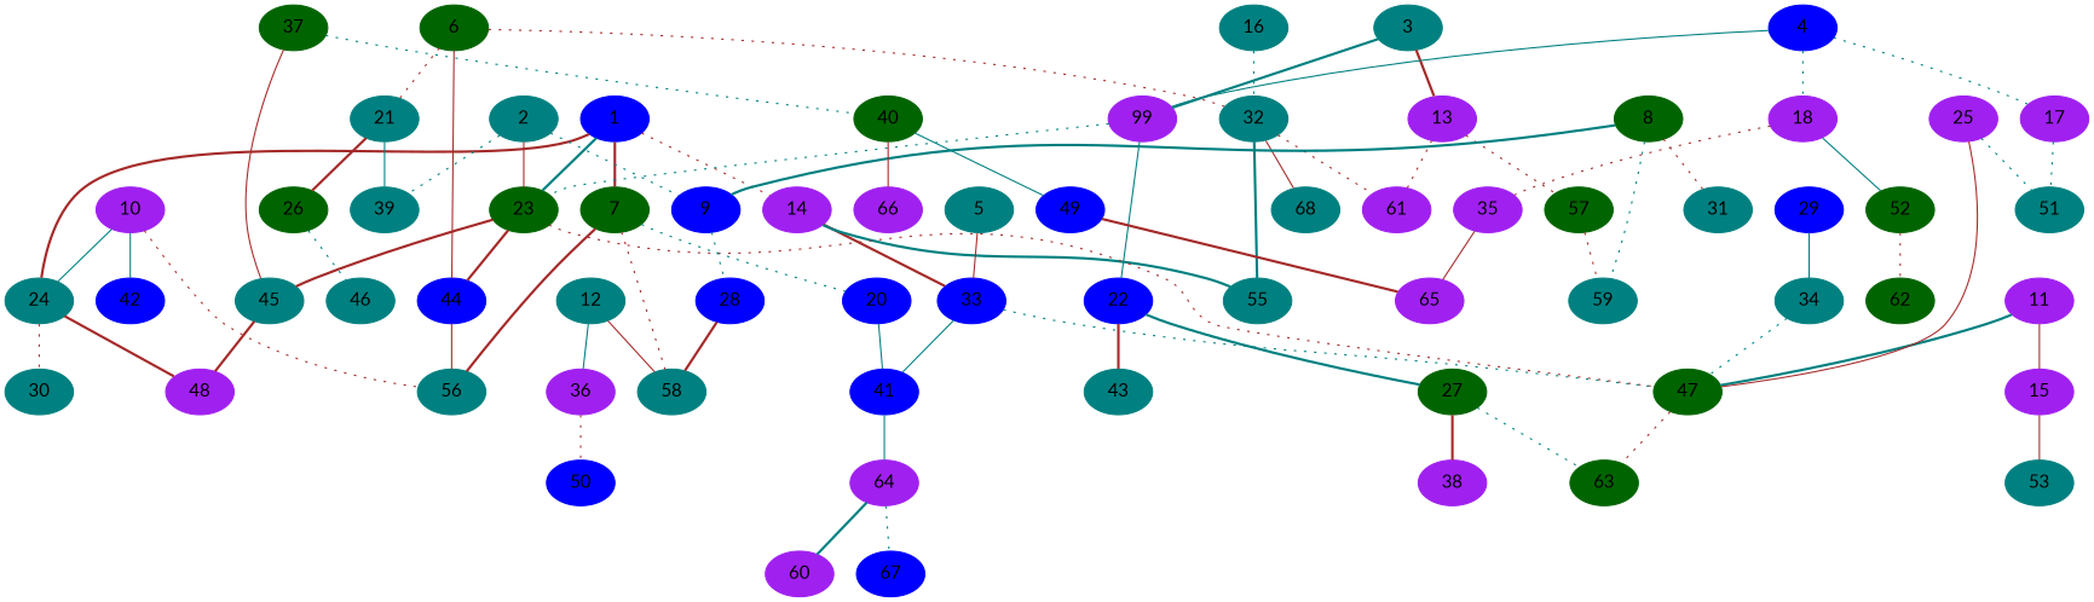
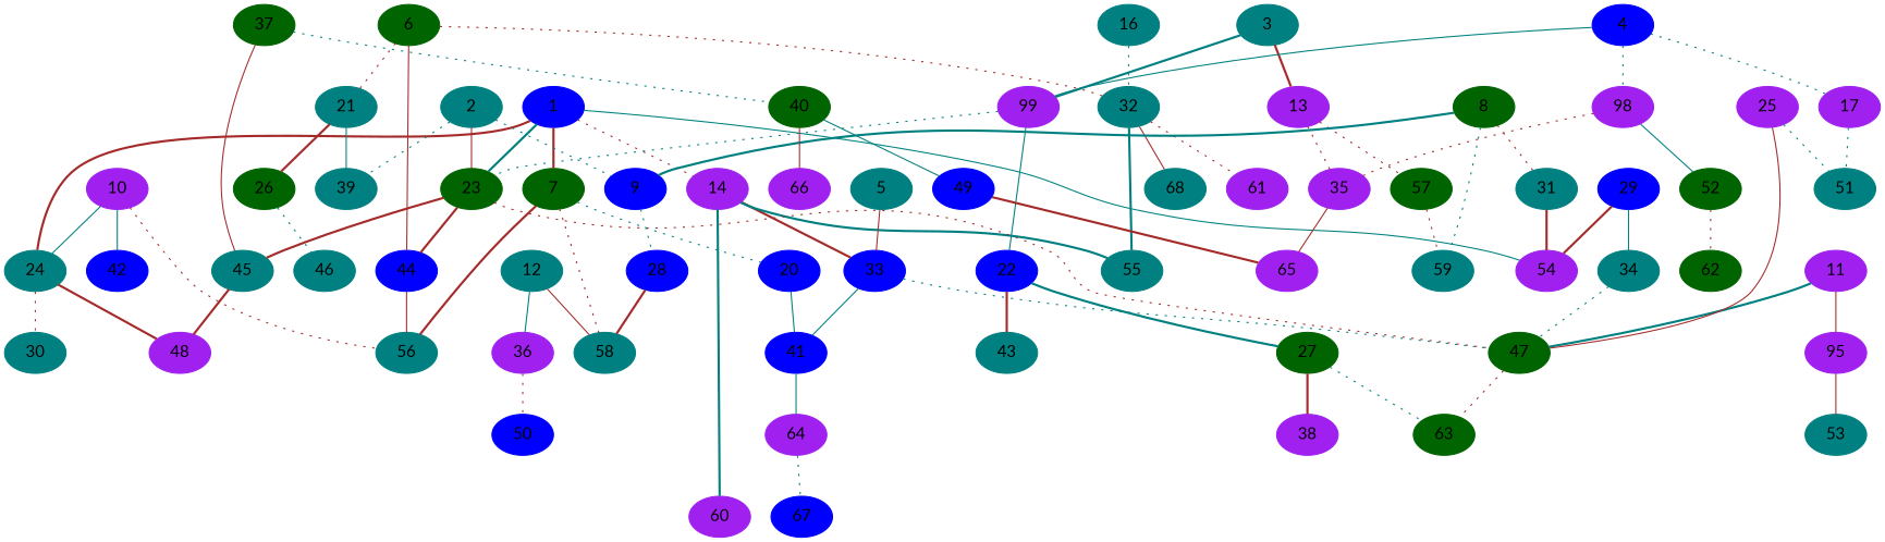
  graph {
    fontname=Lato
    node [color=teal fontname=Lato style=filled]
    edge [color=brown fontname=Lato style=dotted weight=1.0]
    1 [color=blue]
    7 [color=darkgreen]
    14 [color=purple]
    23 [color=darkgreen]
    24
+   54 [color=purple]
    20 [color=blue]
    56
    58
    33 [color=blue]
    55
    60 [color=purple]
    44 [color=blue]
    47 [color=darkgreen]
    45
    30
    48 [color=purple]
    2
    9 [color=blue]
    39
    28 [color=blue]
    13 [color=purple]
    3
    n24 [color=purple label=99]
    35 [color=purple]
    57 [color=darkgreen]
    22 [color=blue]
    4 [color=blue]
    17 [color=purple]
-   18 [color=purple]
+   18 [color=purple label=98]
    51
    52 [color=darkgreen]
    5
    41 [color=blue]
    6 [color=darkgreen]
    21
    32
    26 [color=darkgreen]
    61 [color=purple]
    68
    8 [color=darkgreen]
    31
    59
    10 [color=purple]
    42 [color=blue]
    11 [color=purple]
-   15 [color=purple]
+   15 [color=purple label=95]
    53
    63 [color=darkgreen]
    12
    36 [color=purple]
    50 [color=blue]
    65 [color=purple]
    16
    62 [color=darkgreen]
    27 [color=darkgreen]
    43
    64 [color=purple]
    46
    38 [color=purple]
    25 [color=purple]
    29 [color=blue]
    34
    37 [color=darkgreen]
    40 [color=darkgreen]
    49 [color=blue]
    66 [color=purple]
    67 [color=blue]
    1 -- 7 [style=bold]
    1 -- 14
    1 -- 23 [color=teal style=bold]
    1 -- 24 [style=bold]
+   1 -- 54 [color=teal style=solid]
    7 -- 20 [color=teal]
    7 -- 56 [style=bold]
    7 -- 58
    14 -- 33 [style=bold]
    14 -- 55 [color=teal style=bold]
-   64 -- 60 [color=teal style=bold]
+   14 -- 60 [color=teal style=bold]
    23 -- 44 [style=bold]
    23 -- 47
    23 -- 45 [style=bold]
    24 -- 30
    24 -- 48 [style=bold]
    20 -- 41 [color=teal style=solid]
    33 -- 47 [color=teal]
    33 -- 41 [color=teal style=solid]
    44 -- 56 [style=solid]
    47 -- 63
    45 -- 48 [style=bold]
    2 -- 23 [style=solid]
    2 -- 9 [color=teal]
    2 -- 39 [color=teal]
    9 -- 28 [color=teal]
    28 -- 58 [style=bold]
-   13 -- 61
+   13 -- 35
    13 -- 57
    3 -- 13 [style=bold]
    3 -- n24 [color=teal style=bold]
    n24 -- 23 [color=teal]
    n24 -- 22 [color=teal style=solid]
    35 -- 65 [style=solid]
    57 -- 59
    22 -- 27 [color=teal style=bold]
    22 -- 43 [style=bold]
    4 -- n24 [color=teal style=solid]
    4 -- 17 [color=teal]
    4 -- 18 [color=teal]
    17 -- 51 [color=teal]
    18 -- 35
    18 -- 52 [color=teal style=solid]
    52 -- 62
    5 -- 33 [style=solid]
    41 -- 64 [color=teal style=solid]
    6 -- 44 [style=solid]
    6 -- 21
    6 -- 32
    21 -- 39 [color=teal style=solid]
    21 -- 26 [style=bold]
    32 -- 55 [color=teal style=bold]
    32 -- 61
    32 -- 68 [style=solid]
    26 -- 46 [color=teal]
    8 -- 9 [color=teal style=bold]
    8 -- 31
    8 -- 59 [color=teal]
+   31 -- 54 [style=bold]
    10 -- 24 [color=teal style=solid]
    10 -- 56
    10 -- 42 [color=teal style=solid]
    11 -- 47 [color=teal style=bold]
    11 -- 15 [style=solid]
    15 -- 53 [style=solid]
    12 -- 58 [style=solid]
    12 -- 36 [color=teal style=solid]
    36 -- 50
    16 -- 32 [color=teal]
    27 -- 63 [color=teal]
    27 -- 38 [style=bold]
    64 -- 67 [color=teal]
    25 -- 47 [style=solid]
    25 -- 51 [color=teal]
+   29 -- 54 [style=bold]
    29 -- 34 [color=teal style=solid]
    34 -- 47 [color=teal]
    37 -- 45 [style=solid]
    37 -- 40 [color=teal]
    40 -- 49 [color=teal style=solid]
    40 -- 66 [style=solid]
    49 -- 65 [style=bold]
  }
